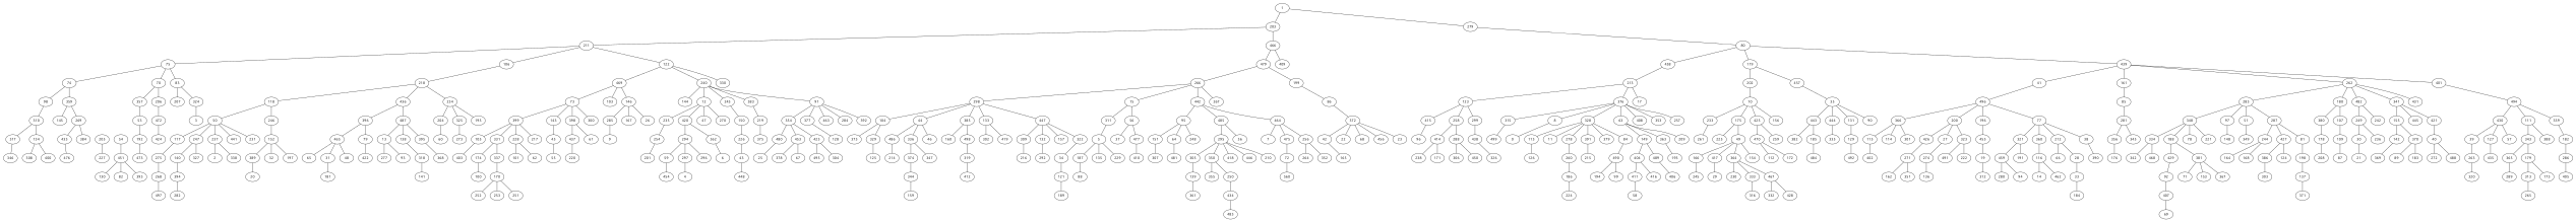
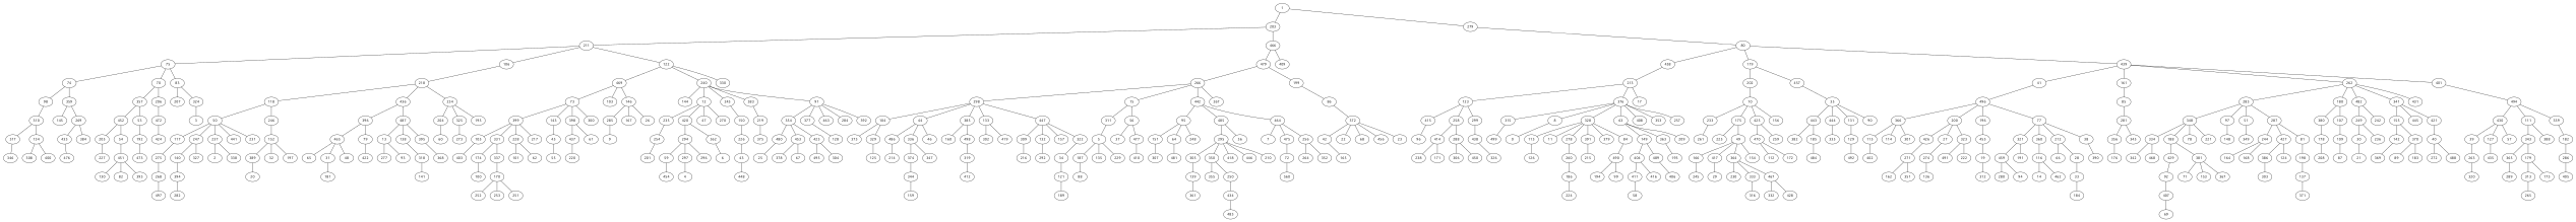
  graph {
    fontname=Ubuntu
    node [fontname=Ubuntu]
    edge [fontname=Ubuntu]
    283
    348
    97
    51
    287
    334
    188
    78
    221
    148
    349
    244
    427
    81
    342
    468
    429
    381
    109
    87
    151
    307
    178
    208
    42
    165
    180
    380
    107
    317
    346
    134
    308
    400
    85
    281
    356
    345
    176
    92
    71
    153
    367
    407
    496
    366
    200
    196
    77
    115
    114
    301
    426
    27
    323
    455
    321
    360
    212
    38
    402
    433
    476
    271
    274
    491
    222
    164
    168
    205
    227
    19
    54
    451
    130
    82
    393
    459
    191
    116
    66
    28
    390
    386
    124
    303
    192
    473
    469
    73
    103
    146
    399
    143
    398
    300
    285
    167
    26
    105
    331
    228
    217
    45
    437
    61
    458
    213
    123
    376
    17
    415
    258
    299
    315
    8
    328
    63
    408
    353
    257
    465
    65
    31
    48
    181
    479
    266
    199
    298
    15
    442
    267
    86
    104
    44
    385
    133
    447
    311
    56
    95
    485
    464
    198
    137
    371
    9
    372
    30
    21
    240
    144
    12
    243
    383
    91
    235
    420
    47
    270
    150
    219
    354
    377
    463
    284
    392
    75
    74
    70
    83
    98
    359
    357
    206
    207
    324
    310
    145
    269
    142
    369
    79
    422
    254
    294
    362
+   452
    53
    472
    370
    89
    183
    13
    277
    93
    226
    3
    375
    106
    218
    118
    436
    234
    50
    246
    396
    487
    204
    325
    195
    40
    272
    488
    138
    318
    141
    480
    453
    n221 [label=423]
    128
    122
    330
    395
    368
    117
    247
    237
    441
    231
    152
    343
    365
    179
    289
    313
    173
    275
    268
    497
    265
    140
    327
    394
    282
    60
    273
    41
    182
    286
    405
    39
    263
    320
    2
    338
    161
    430
    127
    57
    435
    166
    245
    233
    261
    417
    29
    175
    225
    49
    364
    154
    230
    333
    467
    316
    332
    428
    425
    470
    259
    112
    172
    260
    186
    224
    443
    382
    185
    484
    490
    194
    99
    444
    335
    404
    411
    416
    58
    131
    129
    492
    96
    489
    406
    414
    288
    238
    171
    306
    450
    374
    344
    159
    34
    121
    189
    438
    326
    319
    412
    499
    187
    88
    0
    n327 [label=560]
    72
    113
    11
    278
    391
    379
    84
    126
    215
    305
    139
    361
    350
    355
    250
    434
    483
    482
    249
    242
    236
    341
    155
    445
    421
    494
    111
    339
    388
    10
    156
    389
    32
    197
    20
    25
    378
    67
    495
    304
    35
    90
    43
    448
    201
    59
    297
    296
    6
    454
    4
    262
    431
    401
    202
    457
    149
    363
    209
    373
    329
    486
    336
    46
    160
    498
    302
    419
    309
    132
    157
    322
    5
    37
    477
    64
    248
    295
    36
    7
    475
    256
    22
    68
    456
    23
    384
    424
    193
    403
    174
    337
    101
    62
    100
    170
    1
    203
    279
    211
    466
    80
    409
    119
    481
    125
    418
    446
    210
    439
    55
    264
    352
    214
    347
    220
    135
    229
    410
    280
    94
    216
    292
    252
    253
    251
    14
    462
    33
    184
    69
    312
    162
    351
    136
    283 -- 348
    283 -- 97
    283 -- 51
    283 -- 287
    348 -- 334
    348 -- 188
    348 -- 78
    348 -- 221
    97 -- 148
    51 -- 349
    287 -- 244
    287 -- 427
    287 -- 81
    334 -- 342
    334 -- 468
    188 -- 429
    188 -- 381
    244 -- 164
    244 -- 168
    427 -- 386
    427 -- 124
    81 -- 198
    429 -- 92
    381 -- 71
    381 -- 153
    381 -- 367
    109 -- 87
    151 -- 307
    178 -- 208
    42 -- 165
    180 -- 380
    180 -- 107
    380 -- 178
    107 -- 109
    317 -- 346
    134 -- 308
    134 -- 400
    85 -- 281
    281 -- 356
    281 -- 345
    356 -- 176
    92 -- 407
    407 -- 69
    496 -- 366
    496 -- 200
    496 -- 196
    496 -- 77
    366 -- 115
    366 -- 114
    366 -- 301
    200 -- 426
    200 -- 27
    200 -- 323
    196 -- 455
    77 -- 321
    77 -- 360
    77 -- 212
    77 -- 38
    115 -- 402
    426 -- 271
    27 -- 274
    323 -- 491
    323 -- 222
    455 -- 19
    321 -- 459
    321 -- 191
    360 -- 116
    212 -- 66
    212 -- 28
    38 -- 390
    433 -- 476
    271 -- 162
    271 -- 351
    274 -- 136
    205 -- 227
    19 -- 312
    54 -- 451
    451 -- 130
    451 -- 82
    451 -- 393
    459 -- 280
    459 -- 94
    116 -- 14
    116 -- 462
    28 -- 33
    386 -- 303
    192 -- 473
    469 -- 73
    469 -- 103
    469 -- 146
    73 -- 399
    73 -- 143
    73 -- 398
    73 -- 300
    146 -- 285
    146 -- 167
    146 -- 26
    399 -- 105
    399 -- 331
    399 -- 228
    399 -- 217
    143 -- 45
    398 -- 437
    398 -- 61
    285 -- 9
    105 -- 403
    331 -- 174
    331 -- 337
    228 -- 101
    228 -- 62
    45 -- 55
    437 -- 220
    458 -- 213
    213 -- 123
    213 -- 376
    213 -- 17
    123 -- 415
    123 -- 258
    123 -- 299
    376 -- 315
    376 -- 8
    376 -- 328
    376 -- 63
    376 -- 408
    376 -- 353
    376 -- 257
    415 -- 96
    258 -- 414
    258 -- 288
    299 -- 438
    315 -- 499
    8 -- 0
    328 -- 113
    328 -- 11
    328 -- 278
    328 -- 391
    328 -- 379
    328 -- 84
    63 -- 149
    63 -- 363
    63 -- 209
    465 -- 65
    465 -- 31
    465 -- 48
    31 -- 181
    479 -- 266
    479 -- 199
    266 -- 298
    266 -- 15
    266 -- 442
    266 -- 267
    199 -- 86
    298 -- 104
    298 -- 44
    298 -- 385
    298 -- 133
    298 -- 447
    15 -- 311
    15 -- 56
    442 -- 95
    442 -- 485
    442 -- 464
    86 -- 372
    104 -- 373
    104 -- 329
    44 -- 486
    44 -- 336
    44 -- 46
    385 -- 160
    385 -- 498
    133 -- 302
    133 -- 419
    447 -- 309
    447 -- 132
    447 -- 157
    447 -- 322
    311 -- 5
    56 -- 37
    56 -- 477
    95 -- 151
    95 -- 64
    95 -- 248
    485 -- 295
    485 -- 36
    464 -- 7
    464 -- 475
    464 -- 256
    198 -- 137
    137 -- 371
    372 -- 42
    372 -- 22
    372 -- 68
    372 -- 456
    372 -- 23
    30 -- 21
    240 -- 144
    240 -- 12
    240 -- 243
    240 -- 383
    240 -- 91
    12 -- 235
    12 -- 420
    12 -- 47
    12 -- 270
    243 -- 150
    383 -- 219
    91 -- 354
    91 -- 377
    91 -- 463
    91 -- 284
    91 -- 392
    235 -- 254
    420 -- 294
    420 -- 362
    150 -- 226
    219 -- 375
    354 -- 480
    354 -- 453
    354 -- n221
    377 -- 128
    75 -- 74
    75 -- 70
    75 -- 83
    74 -- 98
    74 -- 359
    70 -- 357
    70 -- 206
    83 -- 207
    83 -- 324
    98 -- 310
    359 -- 145
    359 -- 269
+   357 -- 452
    357 -- 53
    206 -- 472
    324 -- 3
    310 -- 317
    310 -- 134
    269 -- 433
    269 -- 384
    142 -- 369
    79 -- 422
    254 -- 201
    294 -- 59
    294 -- 297
    294 -- 296
    362 -- 6
+   452 -- 205
+   452 -- 54
    53 -- 192
    472 -- 424
    370 -- 89
    370 -- 183
    13 -- 277
    13 -- 93
    226 -- 43
    106 -- 218
    218 -- 118
    218 -- 436
    218 -- 234
    118 -- 50
    118 -- 246
    436 -- 396
    436 -- 487
    234 -- 204
    234 -- 325
    234 -- 195
    50 -- 117
    50 -- 247
    50 -- 237
    50 -- 441
    50 -- 231
    246 -- 152
    396 -- 465
    396 -- 79
    487 -- 13
    487 -- 138
    487 -- 395
    204 -- 60
    325 -- 273
    40 -- 272
    40 -- 488
    138 -- 318
    318 -- 141
    480 -- 25
    453 -- 378
    453 -- 67
    n221 -- 495
    n221 -- 304
    122 -- 469
    122 -- 240
    122 -- 330
    395 -- 368
    117 -- 275
    247 -- 140
    247 -- 327
    237 -- 2
    237 -- 338
    152 -- 389
    152 -- 32
    152 -- 197
    343 -- 365
    343 -- 179
    365 -- 289
    179 -- 313
    179 -- 173
    313 -- 265
    275 -- 268
    268 -- 497
    140 -- 394
    394 -- 282
    41 -- 496
    182 -- 286
    286 -- 405
    39 -- 263
    263 -- 320
    161 -- 85
    430 -- 39
    430 -- 127
    430 -- 57
    127 -- 435
    166 -- 245
    233 -- 261
    417 -- 29
    175 -- 225
    175 -- 49
    49 -- 166
    49 -- 417
    49 -- 364
    49 -- 154
    364 -- 230
    364 -- 333
    364 -- 467
    333 -- 316
    467 -- 332
    467 -- 428
    425 -- 470
    425 -- 259
    470 -- 112
    470 -- 172
    260 -- 186
    186 -- 224
    443 -- 382
    443 -- 185
    185 -- 484
    490 -- 194
    490 -- 99
    444 -- 335
    404 -- 411
    404 -- 416
    411 -- 58
    131 -- 129
    129 -- 492
    489 -- 406
    414 -- 238
    414 -- 171
    288 -- 306
    288 -- 450
    374 -- 344
    344 -- 159
    34 -- 121
    121 -- 189
    438 -- 326
    319 -- 412
    187 -- 88
    72 -- n327
    113 -- 126
    278 -- 260
    391 -- 215
    84 -- 490
    305 -- 139
    139 -- 361
    350 -- 355
    350 -- 250
    250 -- 434
    434 -- 483
    482 -- 249
    482 -- 242
    249 -- 30
    249 -- 236
    341 -- 155
    341 -- 445
    341 -- 421
    155 -- 142
    155 -- 370
    421 -- 40
    494 -- 430
    494 -- 111
    494 -- 339
    111 -- 343
    111 -- 388
    339 -- 182
    10 -- 233
    10 -- 175
    10 -- 425
    10 -- 156
    389 -- 20
    35 -- 443
    35 -- 444
    35 -- 131
    35 -- 90
    43 -- 448
    59 -- 454
    297 -- 4
    262 -- 283
    262 -- 180
    262 -- 482
    262 -- 341
    262 -- 431
    401 -- 494
    202 -- 10
    457 -- 35
    149 -- 404
    149 -- 489
    363 -- 193
    329 -- 125
    486 -- 214
    336 -- 374
    336 -- 347
    498 -- 319
    309 -- 216
    132 -- 292
    322 -- 34
    5 -- 187
    5 -- 135
    5 -- 229
    477 -- 410
    64 -- 481
    295 -- 305
    295 -- 350
    295 -- 418
    295 -- 446
    295 -- 210
    475 -- 72
    256 -- 264
    256 -- 352
    174 -- 100
    337 -- 170
    170 -- 252
    170 -- 253
    170 -- 251
    1 -- 203
    1 -- 279
    203 -- 211
    203 -- 466
    279 -- 80
    211 -- 75
    211 -- 106
    211 -- 122
    466 -- 479
    466 -- 409
    80 -- 458
    80 -- 119
    80 -- 439
    119 -- 202
    119 -- 457
    439 -- 41
    439 -- 161
    439 -- 262
    439 -- 401
    33 -- 184
  }
